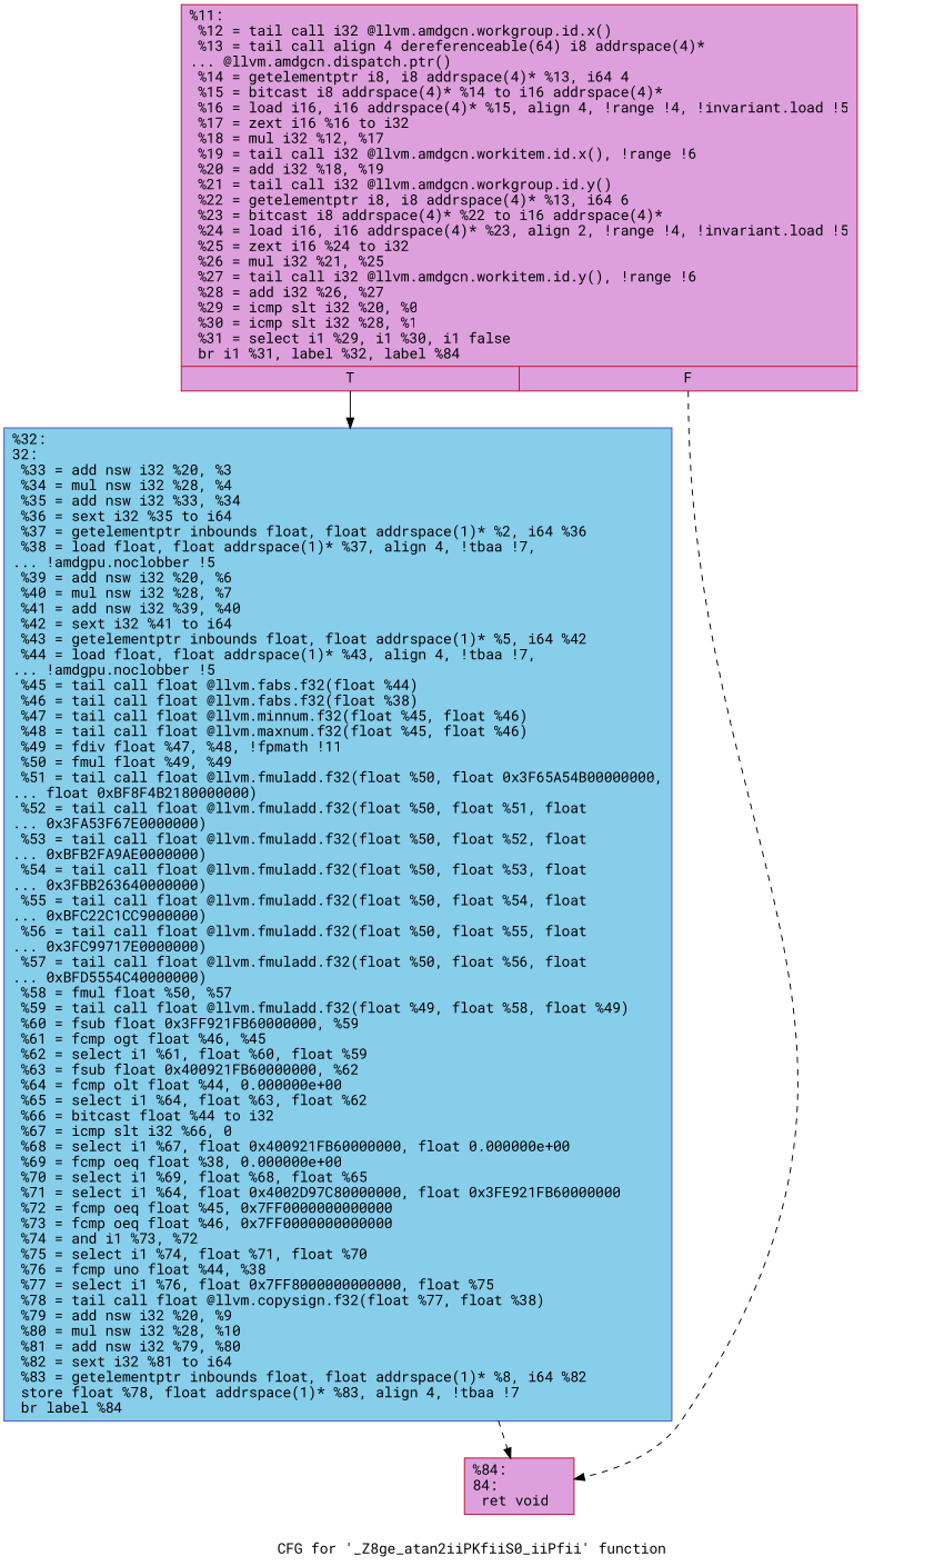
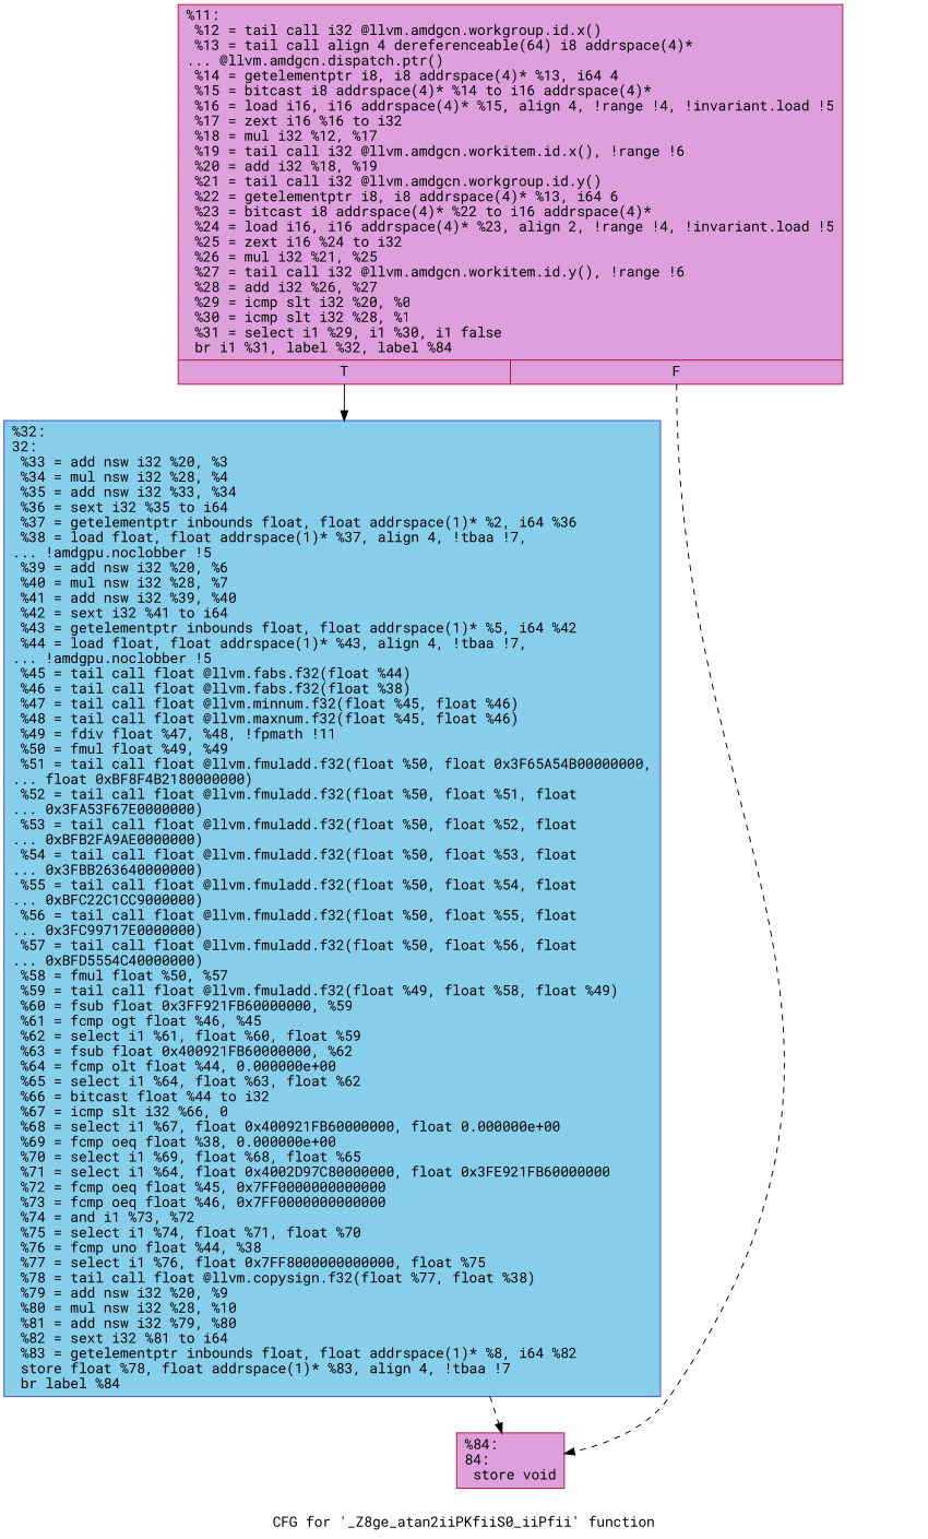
  digraph {
    fontname="Roboto Mono"
    label="CFG for '_Z8ge_atan2iiPKfiiS0_iiPfii' function"
    node [color="#b70d28ff" fillcolor=plum fontname="Roboto Mono" shape=record style=filled]
    edge [fontname="Roboto Mono" style=dashed]
    n1 [label="{%11:\l  %12 = tail call i32 @llvm.amdgcn.workgroup.id.x()\l  %13 = tail call align 4 dereferenceable(64) i8 addrspace(4)*\l... @llvm.amdgcn.dispatch.ptr()\l  %14 = getelementptr i8, i8 addrspace(4)* %13, i64 4\l  %15 = bitcast i8 addrspace(4)* %14 to i16 addrspace(4)*\l  %16 = load i16, i16 addrspace(4)* %15, align 4, !range !4, !invariant.load !5\l  %17 = zext i16 %16 to i32\l  %18 = mul i32 %12, %17\l  %19 = tail call i32 @llvm.amdgcn.workitem.id.x(), !range !6\l  %20 = add i32 %18, %19\l  %21 = tail call i32 @llvm.amdgcn.workgroup.id.y()\l  %22 = getelementptr i8, i8 addrspace(4)* %13, i64 6\l  %23 = bitcast i8 addrspace(4)* %22 to i16 addrspace(4)*\l  %24 = load i16, i16 addrspace(4)* %23, align 2, !range !4, !invariant.load !5\l  %25 = zext i16 %24 to i32\l  %26 = mul i32 %21, %25\l  %27 = tail call i32 @llvm.amdgcn.workitem.id.y(), !range !6\l  %28 = add i32 %26, %27\l  %29 = icmp slt i32 %20, %0\l  %30 = icmp slt i32 %28, %1\l  %31 = select i1 %29, i1 %30, i1 false\l  br i1 %31, label %32, label %84\l|{<s0>T|<s1>F}}"]
    n2 [color="#3d50c3ff" fillcolor=skyblue label="{%32:\l32:                                               \l  %33 = add nsw i32 %20, %3\l  %34 = mul nsw i32 %28, %4\l  %35 = add nsw i32 %33, %34\l  %36 = sext i32 %35 to i64\l  %37 = getelementptr inbounds float, float addrspace(1)* %2, i64 %36\l  %38 = load float, float addrspace(1)* %37, align 4, !tbaa !7,\l... !amdgpu.noclobber !5\l  %39 = add nsw i32 %20, %6\l  %40 = mul nsw i32 %28, %7\l  %41 = add nsw i32 %39, %40\l  %42 = sext i32 %41 to i64\l  %43 = getelementptr inbounds float, float addrspace(1)* %5, i64 %42\l  %44 = load float, float addrspace(1)* %43, align 4, !tbaa !7,\l... !amdgpu.noclobber !5\l  %45 = tail call float @llvm.fabs.f32(float %44)\l  %46 = tail call float @llvm.fabs.f32(float %38)\l  %47 = tail call float @llvm.minnum.f32(float %45, float %46)\l  %48 = tail call float @llvm.maxnum.f32(float %45, float %46)\l  %49 = fdiv float %47, %48, !fpmath !11\l  %50 = fmul float %49, %49\l  %51 = tail call float @llvm.fmuladd.f32(float %50, float 0x3F65A54B00000000,\l... float 0xBF8F4B2180000000)\l  %52 = tail call float @llvm.fmuladd.f32(float %50, float %51, float\l... 0x3FA53F67E0000000)\l  %53 = tail call float @llvm.fmuladd.f32(float %50, float %52, float\l... 0xBFB2FA9AE0000000)\l  %54 = tail call float @llvm.fmuladd.f32(float %50, float %53, float\l... 0x3FBB263640000000)\l  %55 = tail call float @llvm.fmuladd.f32(float %50, float %54, float\l... 0xBFC22C1CC9000000)\l  %56 = tail call float @llvm.fmuladd.f32(float %50, float %55, float\l... 0x3FC99717E0000000)\l  %57 = tail call float @llvm.fmuladd.f32(float %50, float %56, float\l... 0xBFD5554C40000000)\l  %58 = fmul float %50, %57\l  %59 = tail call float @llvm.fmuladd.f32(float %49, float %58, float %49)\l  %60 = fsub float 0x3FF921FB60000000, %59\l  %61 = fcmp ogt float %46, %45\l  %62 = select i1 %61, float %60, float %59\l  %63 = fsub float 0x400921FB60000000, %62\l  %64 = fcmp olt float %44, 0.000000e+00\l  %65 = select i1 %64, float %63, float %62\l  %66 = bitcast float %44 to i32\l  %67 = icmp slt i32 %66, 0\l  %68 = select i1 %67, float 0x400921FB60000000, float 0.000000e+00\l  %69 = fcmp oeq float %38, 0.000000e+00\l  %70 = select i1 %69, float %68, float %65\l  %71 = select i1 %64, float 0x4002D97C80000000, float 0x3FE921FB60000000\l  %72 = fcmp oeq float %45, 0x7FF0000000000000\l  %73 = fcmp oeq float %46, 0x7FF0000000000000\l  %74 = and i1 %73, %72\l  %75 = select i1 %74, float %71, float %70\l  %76 = fcmp uno float %44, %38\l  %77 = select i1 %76, float 0x7FF8000000000000, float %75\l  %78 = tail call float @llvm.copysign.f32(float %77, float %38)\l  %79 = add nsw i32 %20, %9\l  %80 = mul nsw i32 %28, %10\l  %81 = add nsw i32 %79, %80\l  %82 = sext i32 %81 to i64\l  %83 = getelementptr inbounds float, float addrspace(1)* %8, i64 %82\l  store float %78, float addrspace(1)* %83, align 4, !tbaa !7\l  br label %84\l}"]
-   n3 [label="{%84:\l84:                                               \l  ret void\l}"]
+   n3 [label="{%84:\l84:                                               \l  store void\l}"]
    n1 -> n2 [style=solid tailport=s0]
    n1 -> n3 [tailport=s1]
    n2 -> n3
  }
